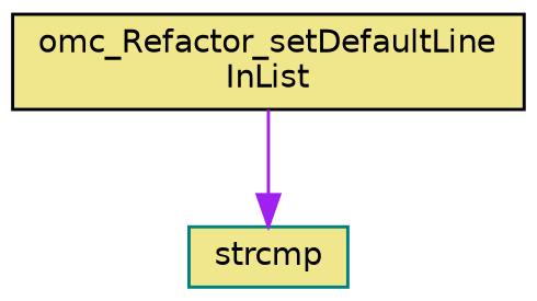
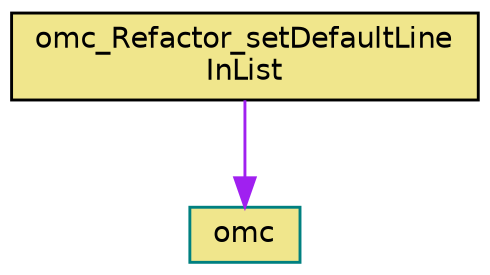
  digraph {
    rankdir=TB
    node [fillcolor=khaki fontname=Helvetica fontsize=10 shape=record style=filled]
    n1 [color=black fontcolor=black height=0.2 label="omc_Refactor_setDefaultLine\lInList" width=0.4]
-   n2 [color=teal height=0.2 label=strcmp width=0.4]
+   n2 [color=teal height=0.2 label=omc width=0.4]
    n1 -> n2 [color=purple fontname=Helvetica fontsize=10 labelfontname=Helvetica labelfontsize=10 style=solid]
  }
